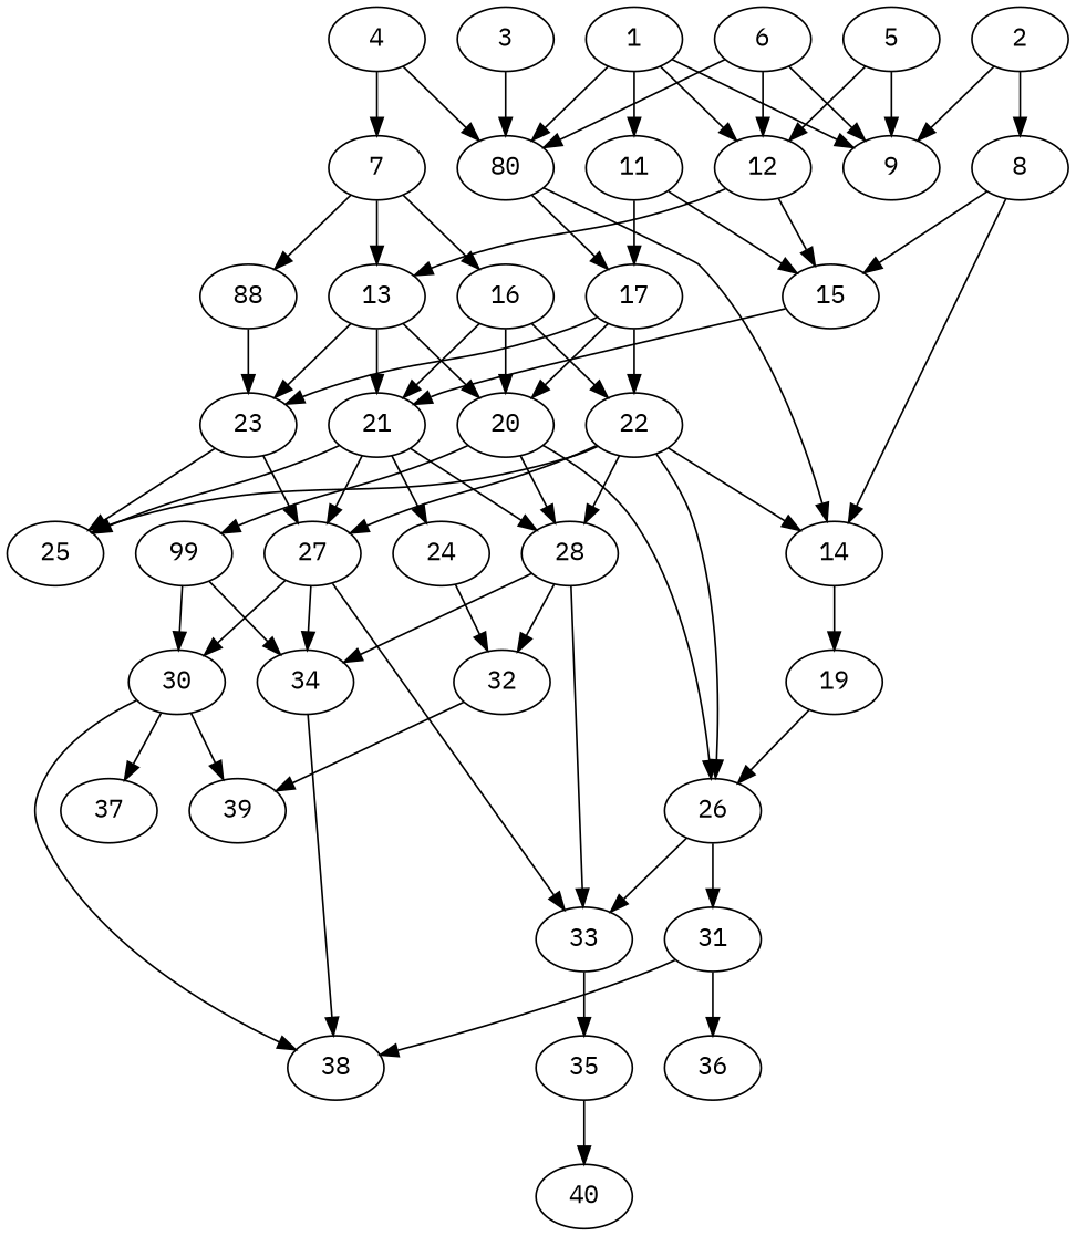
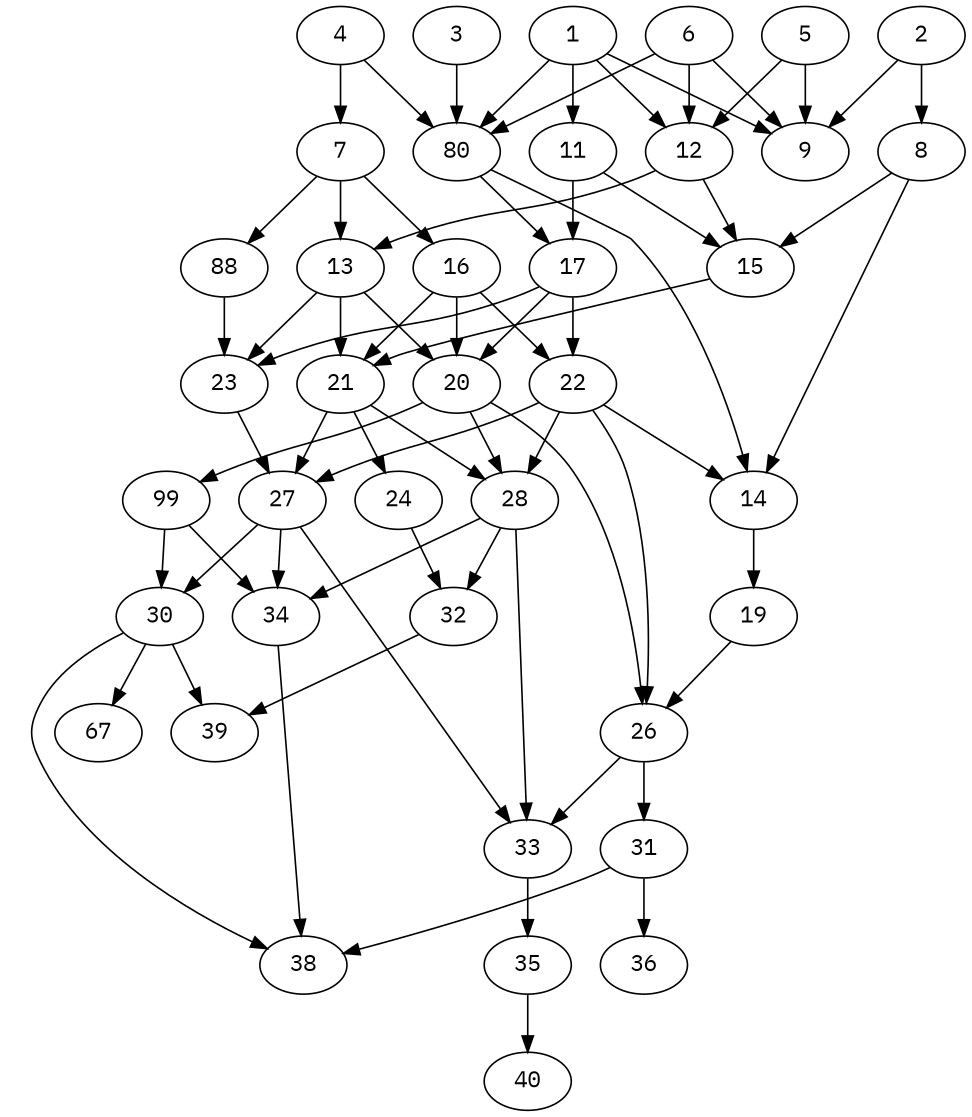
  digraph {
    fontname="IBM Plex Mono"
    node [alpha=0.08 fontname="IBM Plex Mono"]
    edge [fontname="IBM Plex Mono"]
    1 [alpha=0.04 expect_size=17671168]
    9 [alpha=0.18 expect_size=33353728]
    n3 [alpha=0.05 expect_size=33317888 label=80]
    11 [alpha=0.00 expect_size=25356288]
    12 [alpha=0.19 expect_size=34433024]
    14 [expect_size=45041664]
    17 [alpha=0.10 expect_size=42398720]
    15 [alpha=0.17 expect_size=11454464]
    13 [alpha=0.03 expect_size=25080832]
    19 [alpha=0.15 expect_size=42257408]
    20 [alpha=0.16 expect_size=37134336]
    23 [alpha=0.10 expect_size=46001152]
    22 [alpha=0.06 expect_size=49249280]
    21 [alpha=0.03 expect_size=49048576]
    2 [alpha=0.16 expect_size=42372096]
    8 [expect_size=37699584]
    3 [expect_size=10285056]
    4 [alpha=0.06 expect_size=36764672]
    7 [alpha=0.12 expect_size=29813760]
    16 [alpha=0.04 expect_size=44284928]
    n21 [alpha=0.15 expect_size=22930432 label=88]
    5 [alpha=0.14 expect_size=19757056]
    6 [alpha=0.19 expect_size=36297728]
    26 [alpha=0.10 expect_size=16982016]
    28 [alpha=0.19 expect_size=48480256]
    n26 [alpha=0.12 expect_size=35958784 label=99]
    24 [expect_size=5321728]
-   25 [alpha=0.12 expect_size=23988224]
    27 [alpha=0.17 expect_size=25792512]
    31 [alpha=0.11 expect_size=15863808]
    33 [alpha=0.12 expect_size=36763648]
    32 [alpha=0.17 expect_size=23406592]
    34 [alpha=0.03 expect_size=13791232]
    30 [alpha=0.17 expect_size=24190976]
    38 [expect_size=31474688]
    36 [expect_size=15126528]
    35 [alpha=0.17 expect_size=33198080]
    39 [alpha=0.18 expect_size=28551168]
-   37 [alpha=0.14 expect_size=37819392]
+   37 [alpha=0.14 expect_size=37819392 label=67]
    40 [alpha=0.01 expect_size=9973760]
    1 -> 9
    1 -> n3
    1 -> 11
    1 -> 12
    n3 -> 14
    n3 -> 17
    11 -> 17
    11 -> 15
    12 -> 15
    12 -> 13
    14 -> 19
    17 -> 20
    17 -> 23
    17 -> 22
    15 -> 21
    13 -> 20
    13 -> 23
    13 -> 21
    19 -> 26
    20 -> 26
    20 -> 28
    20 -> n26
-   23 -> 25
    23 -> 27
    22 -> 14
    22 -> 26
    22 -> 28
-   22 -> 25
    22 -> 27
    21 -> 28
    21 -> 24
-   21 -> 25
    21 -> 27
    2 -> 9
    2 -> 8
    8 -> 14
    8 -> 15
    3 -> n3
    4 -> n3
    4 -> 7
    7 -> 13
    7 -> 16
    7 -> n21
    16 -> 20
    16 -> 22
    16 -> 21
    n21 -> 23
    5 -> 9
    5 -> 12
    6 -> 9
    6 -> n3
    6 -> 12
    26 -> 31
    26 -> 33
    28 -> 33
    28 -> 32
    28 -> 34
    n26 -> 34
    n26 -> 30
    24 -> 32
    27 -> 33
    27 -> 34
    27 -> 30
    31 -> 38
    31 -> 36
    33 -> 35
    32 -> 39
    34 -> 38
    30 -> 38
    30 -> 39
    30 -> 37
    35 -> 40
  }
